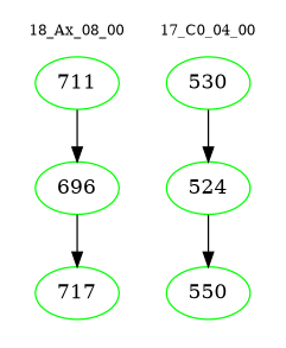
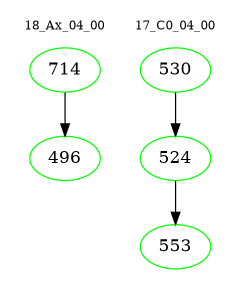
  digraph {
    node [color=green]
    edge [color=black]
-   n1 [label=711]
-   n2 [label=696]
-   n3 [label=717]
+   n1 [label=714]
+   n2 [label=496]
    n4 [label=530]
    n5 [label=524]
-   n6 [label=550]
+   n6 [label=553]
    subgraph cluster_1 {
      color=white
      fontsize=10
-     label="18_Ax_08_00"
+     label="18_Ax_04_00"
      n1
      n2
-     n3
    }
    subgraph cluster_2 {
      color=white
      fontsize=10
      label="17_C0_04_00"
      n4
      n5
      n6
    }
    n1 -> n2
-   n2 -> n3
    n4 -> n5
    n5 -> n6
  }
